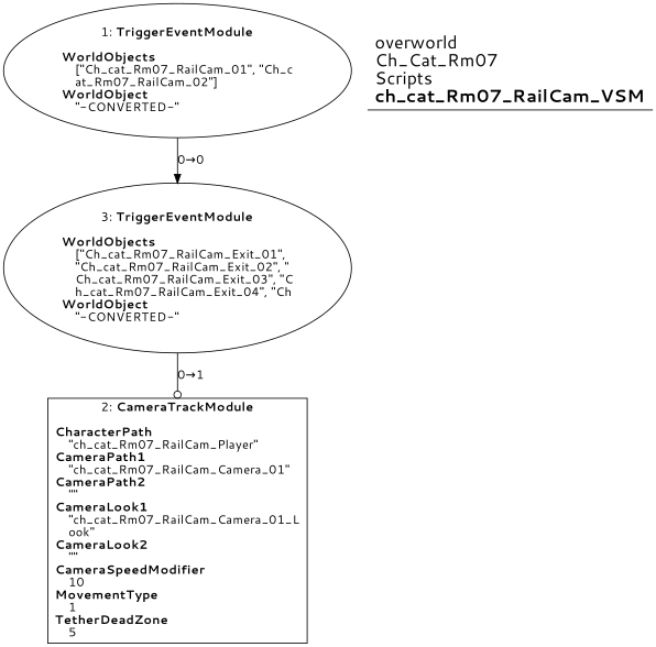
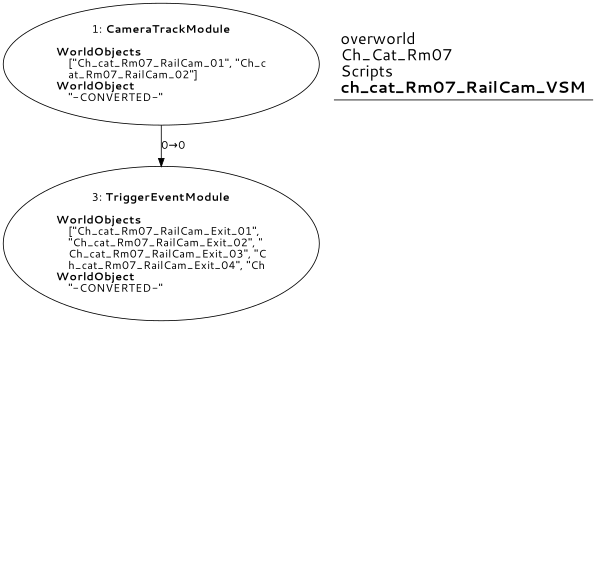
  digraph {
    fontname="Segoe UI"
    splines=spline
    node [fontname="Segoe UI" shape=oval]
    edge [fontname="Segoe UI"]
-   n1 [label=<1: <b>TriggerEventModule</b><br/><br/><b>WorldObjects</b><br align="left"/>    [&quot;Ch_cat_Rm07_RailCam_01&quot;, &quot;Ch_c<br align="left"/>    at_Rm07_RailCam_02&quot;]<br align="left"/><b>WorldObject</b><br align="left"/>    &quot;-CONVERTED-&quot;<br align="left"/>>]
+   n1 [label=<1: <b>CameraTrackModule</b><br/><br/><b>WorldObjects</b><br align="left"/>    [&quot;Ch_cat_Rm07_RailCam_01&quot;, &quot;Ch_c<br align="left"/>    at_Rm07_RailCam_02&quot;]<br align="left"/><b>WorldObject</b><br align="left"/>    &quot;-CONVERTED-&quot;<br align="left"/>>]
    n2 [label=<3: <b>TriggerEventModule</b><br/><br/><b>WorldObjects</b><br align="left"/>    [&quot;Ch_cat_Rm07_RailCam_Exit_01&quot;, <br align="left"/>    &quot;Ch_cat_Rm07_RailCam_Exit_02&quot;, &quot;<br align="left"/>    Ch_cat_Rm07_RailCam_Exit_03&quot;, &quot;C<br align="left"/>    h_cat_Rm07_RailCam_Exit_04&quot;, &quot;Ch<br align="left"/><b>WorldObject</b><br align="left"/>    &quot;-CONVERTED-&quot;<br align="left"/>>]
-   n3 [label=<2: <b>CameraTrackModule</b><br/><br/><b>CharacterPath</b><br align="left"/>    &quot;ch_cat_Rm07_RailCam_Player&quot;<br align="left"/><b>CameraPath1</b><br align="left"/>    &quot;ch_cat_Rm07_RailCam_Camera_01&quot;<br align="left"/><b>CameraPath2</b><br align="left"/>    &quot;&quot;<br align="left"/><b>CameraLook1</b><br align="left"/>    &quot;ch_cat_Rm07_RailCam_Camera_01_L<br align="left"/>    ook&quot;<br align="left"/><b>CameraLook2</b><br align="left"/>    &quot;&quot;<br align="left"/><b>CameraSpeedModifier</b><br align="left"/>    10<br align="left"/><b>MovementType</b><br align="left"/>    1<br align="left"/><b>TetherDeadZone</b><br align="left"/>    5<br align="left"/>> shape=box]
    n4 [label=<<font point-size="20">overworld<br align="left"/>Ch_Cat_Rm07<br align="left"/>Scripts<br align="left"/><b>ch_cat_Rm07_RailCam_VSM</b><br align="left"/></font>> shape=underline]
    n1 -> n2 [arrowhead=normal label="0→0"]
-   n2 -> n3 [arrowhead=odot label="0→1"]
  }
